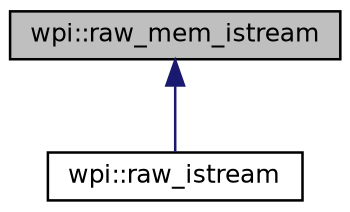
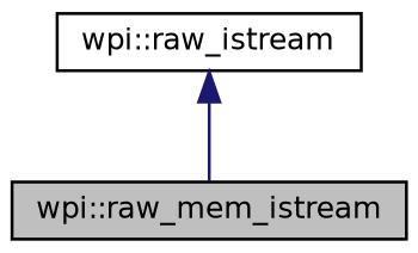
  digraph {
    node [color=black fontname=Helvetica fontsize=10 shape=record style=filled]
    n1 [fillcolor=grey75 fontcolor=black height=0.2 label="wpi::raw_mem_istream" width=0.4]
    n2 [fillcolor=white height=0.2 label="wpi::raw_istream" width=0.4]
-   n1 -> n2 [color=midnightblue dir=back fontname=Helvetica fontsize=10 labelfontname=Helvetica labelfontsize=10 style=solid]
+   n2 -> n1 [color=midnightblue dir=back fontname=Helvetica fontsize=10 labelfontname=Helvetica labelfontsize=10 style=solid]
  }
